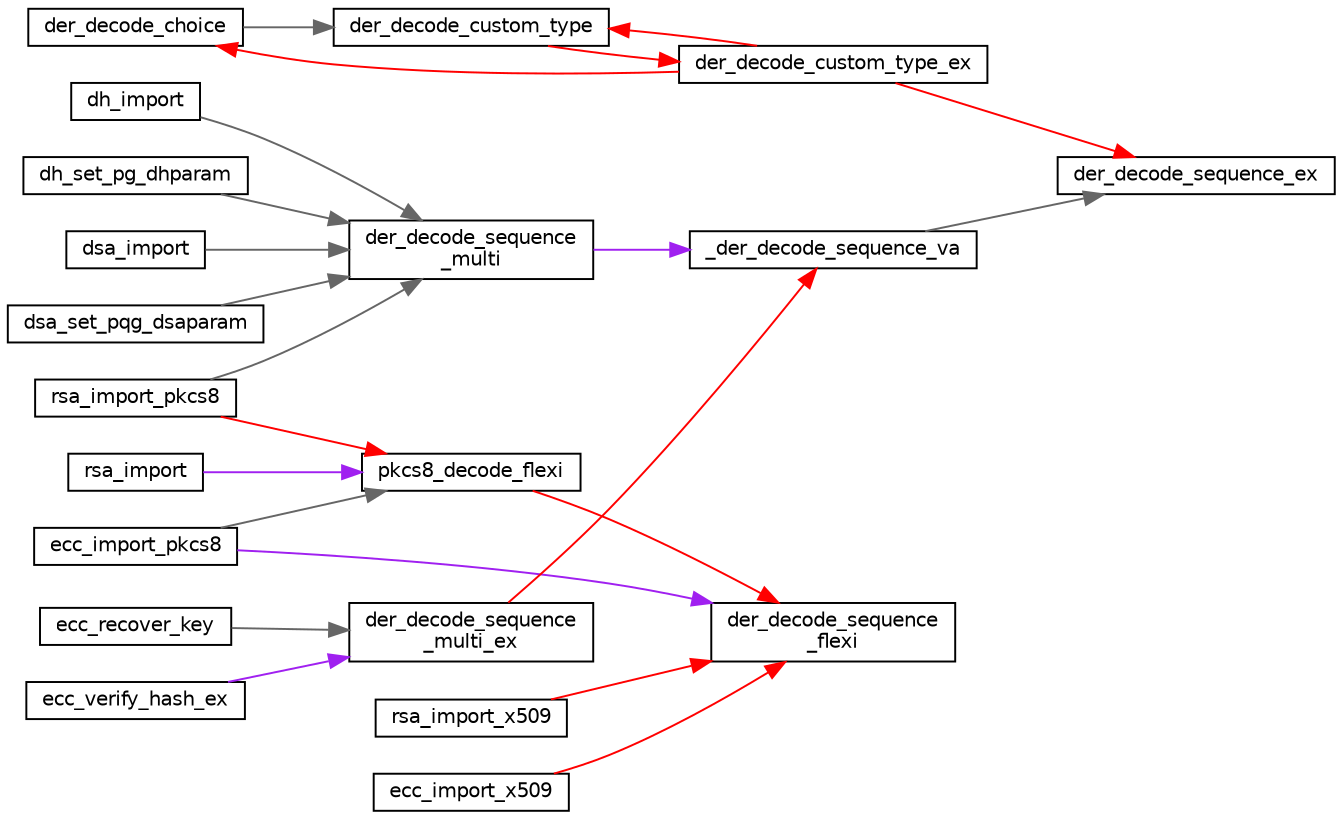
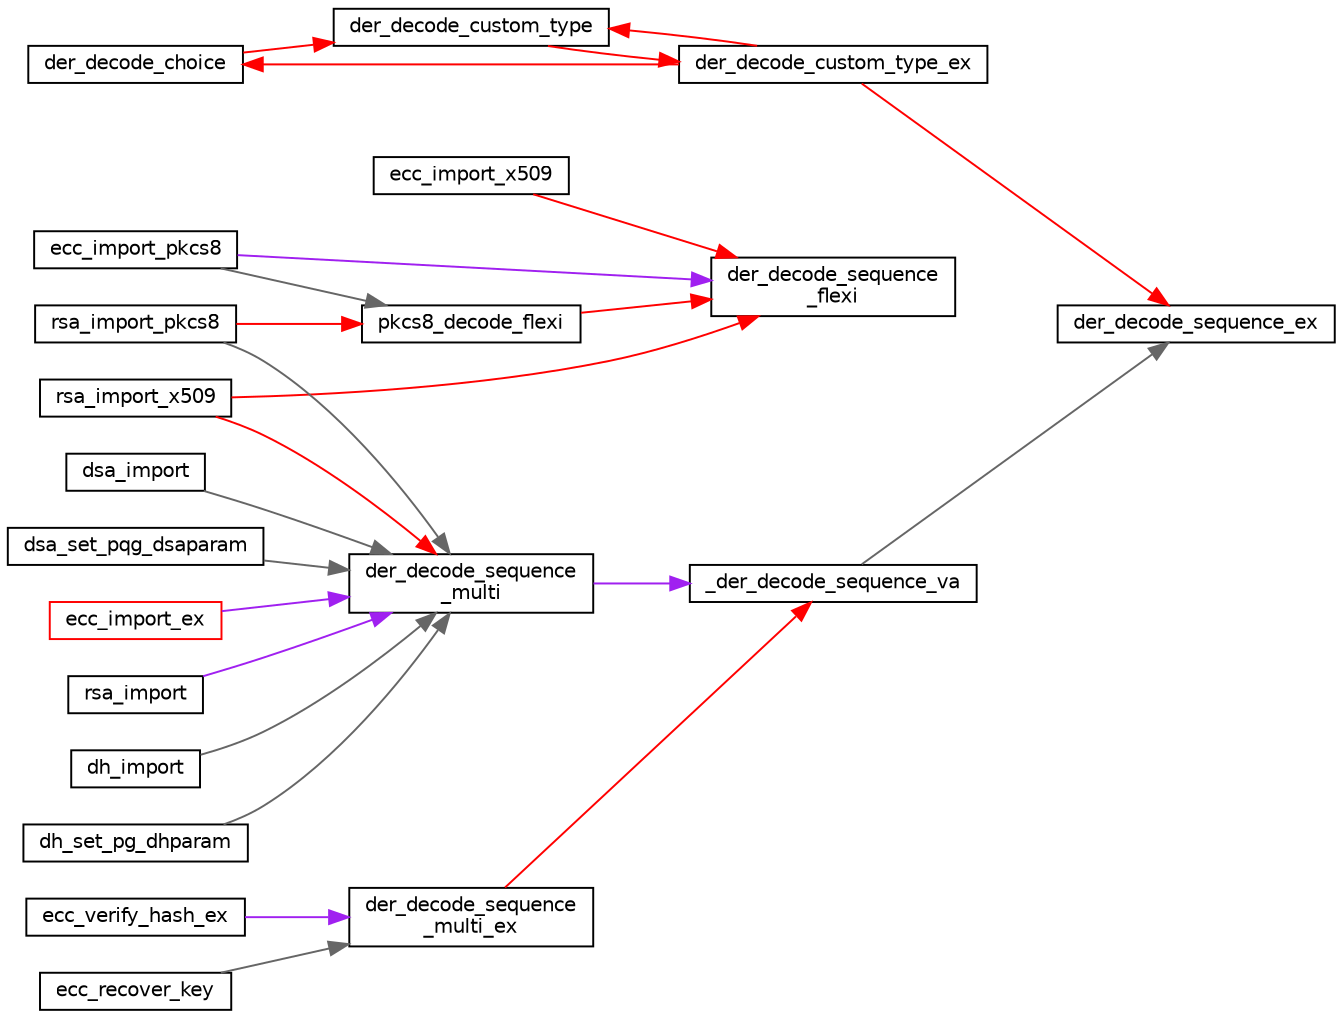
  digraph {
    rankdir=RL
    node [color=black fillcolor=white fontname=Helvetica fontsize=10 shape=record style=filled]
    edge [color=red dir=back fontname=Helvetica fontsize=10 labelfontname=Helvetica labelfontsize=10 style=solid]
    n1 [height=0.2 label=der_decode_custom_type_ex width=0.4]
    n2 [height=0.2 label=der_decode_custom_type width=0.4]
    n3 [height=0.2 label="der_decode_sequence\l_flexi" width=0.4]
    n4 [height=0.2 label=rsa_import_x509 width=0.4]
    n5 [height=0.2 label=pkcs8_decode_flexi width=0.4]
    n6 [height=0.2 label=ecc_import_pkcs8 width=0.4]
    n7 [height=0.2 label=ecc_import_x509 width=0.4]
    n8 [height=0.2 label=der_decode_choice width=0.4]
    n9 [height=0.2 label=der_decode_sequence_ex width=0.4]
    n10 [height=0.2 label=_der_decode_sequence_va width=0.4]
    n11 [height=0.2 label="der_decode_sequence\l_multi" width=0.4]
    n12 [height=0.2 label="der_decode_sequence\l_multi_ex" width=0.4]
    n13 [height=0.2 label=dh_import width=0.4]
    n14 [height=0.2 label=dh_set_pg_dhparam width=0.4]
    n15 [height=0.2 label=dsa_import width=0.4]
    n16 [height=0.2 label=dsa_set_pqg_dsaparam width=0.4]
+   n17 [color=red height=0.2 label=ecc_import_ex width=0.4]
    n18 [height=0.2 label=rsa_import width=0.4]
    n19 [height=0.2 label=rsa_import_pkcs8 width=0.4]
    n20 [height=0.2 label=ecc_recover_key width=0.4]
    n21 [height=0.2 label=ecc_verify_hash_ex width=0.4]
    n1 -> n2
    n2 -> n1
-   n2 -> n8 [color=gray40]
+   n2 -> n8
    n3 -> n4
    n3 -> n5
    n3 -> n6 [color=purple]
    n3 -> n7
    n5 -> n6 [color=gray40]
    n5 -> n19
    n8 -> n1
    n9 -> n1
    n9 -> n10 [color=gray40]
    n10 -> n11 [color=purple]
    n10 -> n12
+   n11 -> n4
    n11 -> n13 [color=gray40]
    n11 -> n14 [color=gray40]
    n11 -> n15 [color=gray40]
    n11 -> n16 [color=gray40]
-   n5 -> n18 [color=purple]
+   n11 -> n17 [color=purple]
+   n11 -> n18 [color=purple]
    n11 -> n19 [color=gray40]
    n12 -> n20 [color=gray40]
    n12 -> n21 [color=purple]
  }
